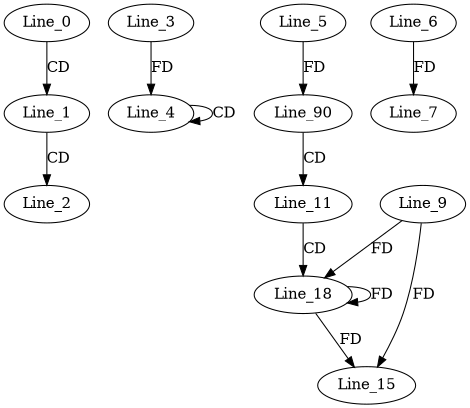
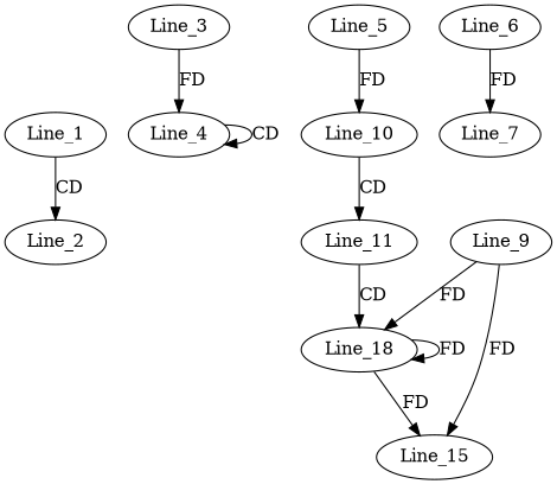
  digraph {
-   Line_0
    Line_1
    Line_2
    Line_4
    Line_3
    Line_5
-   Line_10 [label=Line_90]
+   Line_10
    Line_11
    n9 [label=Line_18]
    Line_6
    Line_7
    Line_15
    Line_9
-   Line_0 -> Line_1 [label=CD]
    Line_1 -> Line_2 [label=CD]
    Line_4 -> Line_4 [label=CD]
    Line_3 -> Line_4 [label=FD]
    Line_5 -> Line_10 [label=FD]
    Line_10 -> Line_11 [label=CD]
    Line_11 -> n9 [label=CD]
    n9 -> n9 [label=FD]
    n9 -> Line_15 [label=FD]
    Line_6 -> Line_7 [label=FD]
    Line_9 -> n9 [label=FD]
    Line_9 -> Line_15 [label=FD]
  }
